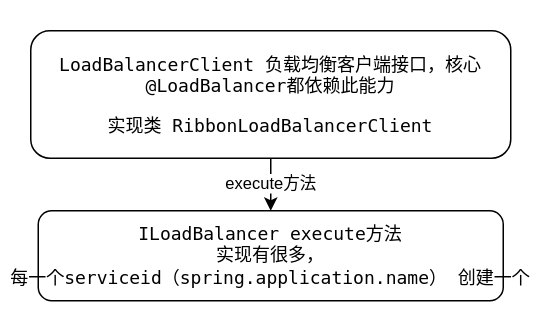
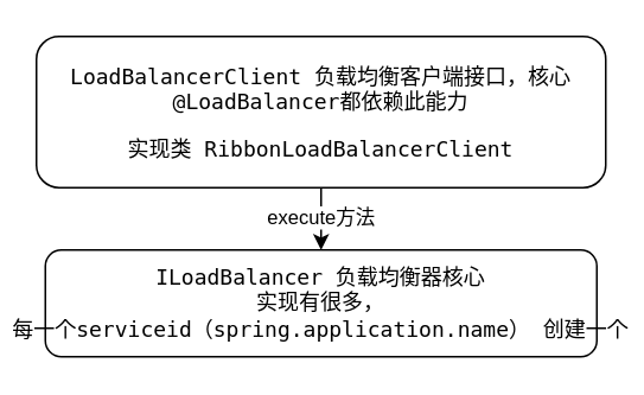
  <mxCell id="0" />
  <mxCell id="1" parent="0" />
  <mxCell id="2" value="&lt;pre&gt;&lt;pre&gt;LoadBalancerClient 负载均衡客户端接口，核心&lt;br&gt;@LoadBalancer都依赖此能力&lt;/pre&gt;&lt;/pre&gt;&lt;pre&gt;实现类 RibbonLoadBalancerClient&lt;/pre&gt;" style="rounded=1;whiteSpace=wrap;html=1;" vertex="1" parent="1"><mxGeometry x="20" y="20" width="320" height="85" as="geometry" /></mxCell>
- <mxCell id="3" value="&lt;pre&gt;ILoadBalancer execute方法&lt;br&gt;实现有很多，&lt;br/&gt;每一个serviceid（spring.application.name） 创建一个&lt;/pre&gt;" style="rounded=1;whiteSpace=wrap;html=1;" vertex="1" parent="1"><mxGeometry x="25" y="140" width="310" height="60" as="geometry" /></mxCell>
+ <mxCell id="3" value="&lt;pre&gt;ILoadBalancer 负载均衡器核心&lt;br&gt;实现有很多，&lt;br/&gt;每一个serviceid（spring.application.name） 创建一个&lt;/pre&gt;" style="rounded=1;whiteSpace=wrap;html=1;" vertex="1" parent="1"><mxGeometry x="25" y="140" width="310" height="60" as="geometry" /></mxCell>
  <mxCell id="4" value="execute方法" style="edgeStyle=orthogonalEdgeStyle;rounded=0;orthogonalLoop=1;jettySize=auto;html=1;entryX=0.5;entryY=0;entryDx=0;entryDy=0;" edge="1" parent="1" source="2" target="3"><mxGeometry relative="1" as="geometry"><mxPoint x="185" y="75" as="sourcePoint" /><mxPoint x="185" y="90" as="targetPoint" /><Array as="points" /></mxGeometry></mxCell>
